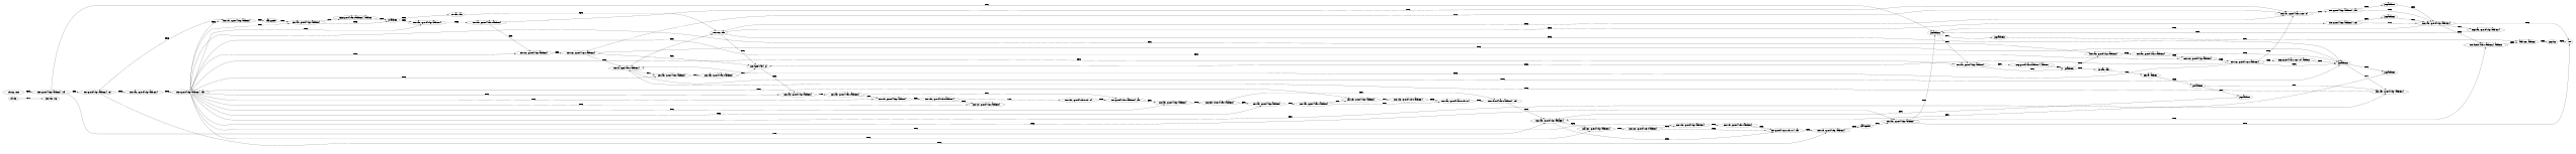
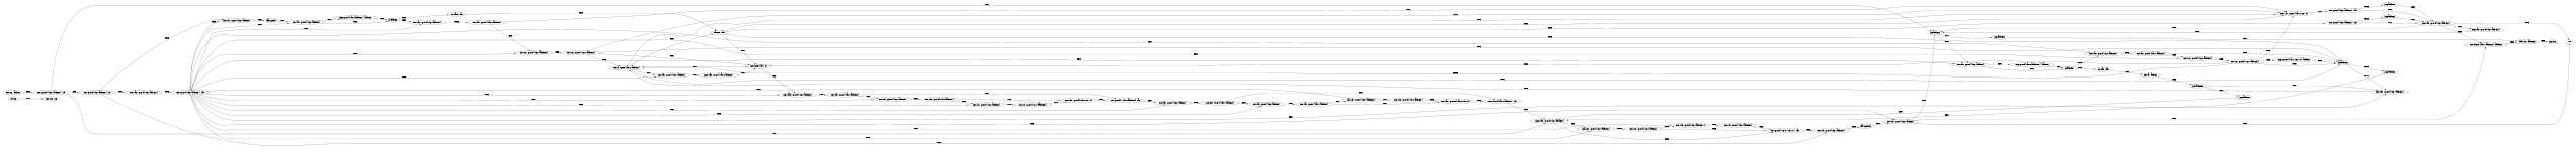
  digraph {
    rankdir=LR
    n1 [label="rdi rbp"]
    n2 [label="mov rbp , rsp"]
-   n3 [label="sub rsp , retn"]
+   n3 [label="sub rsp , address"]
    n4 [label="mov qword [ rbp - address ] , rdi"]
    n5 [label="mov qword [ rbp - address ] , rsi"]
    n6 [label="jne address"]
    n7 [label="mov rax , qword [ rbp - address ]"]
    n8 [label="mov rax , qword [ rbp - address ]"]
    n9 [label="mov rdi , qword [ rbp - address ]"]
    n10 [label="mov rdi , qword [ rbp - address ]"]
    n11 [label="mov rax , qword [ rbp - address ]"]
    n12 [label="jmp address"]
    n13 [label="mov rcx , qword [ rbp - address ]"]
    n14 [label="mov qword [ rcx + rdx * 8 ] , rax"]
    n15 [label="mov qword [ rbp - address ] , rax"]
    n16 [label="call symbol"]
    n17 [label="call symbol"]
    n18 [label="mov rax , qword [ rbp - address ]"]
    n19 [label="mov rax , qword [ rbp - address ]"]
    n20 [label="mov rcx , qword [ rbp - address ]"]
    n21 [label="mov rax , qword [ rbp - address ]"]
    n22 [label="mov rax , qword [ rbp - address ]"]
    n23 [label="mov rcx , qword [ rbp - address ]"]
    n24 [label="mov rax , qword [ rbp - address ]"]
    n25 [label="mov rax , qword [ rbp - address ]"]
    n26 [label="mov rdx , qword [ rbp - address ]"]
    n27 [label="mov rsi , qword [ rbp - address ]"]
    n28 [label="mov rax , qword [ rbp - address ]"]
    n29 [label="mov rax , qword [ rbp - address ]"]
    n30 [label="mov rdx , qword [ rbp - address ]"]
    n31 [label="mov rdx , qword [ rbp - address ]"]
    n32 [label="mov rax , qword [ rbp - address ]"]
    n33 [label="cmp qword [ rax + address ] , address"]
    n34 [label="je address"]
    n35 [label="mov rax , qword [ rax + address ]"]
    n36 [label="mov rcx , qword [ rcx + address ]"]
    n37 [label="cmp qword [ rax + address ] , address"]
    n38 [label="je address"]
    n39 [label="mov rax , qword [ rax + address ]"]
    n40 [label="mov cl , byte [ rax + address ]"]
    n41 [label="mov rcx , qword [ rcx + address ]"]
    n42 [label="mov rax , qword [ rax + address ]"]
    n43 [label="mov rax , qword [ rax + address ]"]
    n44 [label="mov rdx , qword [ rdx + address ]"]
+   n45 [label="mov rsi , qword [ rsi + address ]"]
    n46 [label="mov edi , dword [ rax + address ]"]
    n47 [label="mov rax , qword [ rax + address ]"]
    n48 [label="mov rdx , qword [ rdx + address ]"]
    n49 [label="mov rcx , qword [ rcx + address ]"]
    n50 [label="mov rdx , qword [ rdx + address ]"]
    n51 [label=retn]
    n52 [label="mov dword [ rax + address ] , address"]
    n53 [label="xor eax , eax"]
-   n54 [label="mov ecx , eax"]
+   n54 [label="eax ecx , eax"]
    n55 [label="mov qword [ rbp - address ] , rcx"]
    n56 [label="mov rax , qword [ rax + rcx * 8 ]"]
    n57 [label="jne address"]
    n58 [label="mov byte [ rax ] , cl"]
    n59 [label="jmp address"]
    n60 [label="mov rax , qword [ rbp - address ]"]
    n61 [label="mov qword [ rbp - address ] , rax"]
    n62 [label="jmp address"]
    n63 [label="cmp rax , qword [ rbp - address ]"]
    n64 [label="add retn , address"]
    n65 [label="jmp address"]
    n66 [label="xor eax , eax"]
    n67 [label="pop rbp"]
    n68 [label="test al , address"]
    n69 [label="jne address"]
    n70 [label="jmp address"]
    n71 [label="cmp qword [ rax + rcx * 8 ] , address"]
    n72 [label="mov qword [ rdx + address ] , rax"]
    n73 [label="mov rdx , qword [ rdx + rsi * 8 ]"]
    n74 [label="mov dword [ rax + address ] , edi"]
    n75 [label="mov rax , qword [ rax + rdx * 8 ]"]
    n1 -> n2 [label=CFG]
    n3 -> n4 [label=CFG]
    n4 -> n5 [label=CFG]
    n4 -> n6 [label=DFG]
    n4 -> n7 [label=DFG]
    n5 -> n8 [label=DFG]
    n5 -> n9 [label=DFG]
    n5 -> n10 [label=DFG]
    n6 -> n11 [label=CFG]
    n6 -> n12 [label=CFG]
    n7 -> n13 [label=CFG]
    n7 -> n14 [label=DFG]
    n8 -> n15 [label=DFG]
    n9 -> n16 [label=DFG]
    n10 -> n17 [label=DFG]
    n11 -> n37 [label=CFG]
    n11 -> n38 [label=DFG]
    n12 -> n64 [label=CFG]
    n13 -> n49 [label=DFG]
    n14 -> n10 [label=CFG]
    n15 -> n9 [label=CFG]
    n15 -> n11 [label=DFG]
    n15 -> n13 [label=DFG]
    n15 -> n18 [label=DFG]
    n15 -> n19 [label=DFG]
    n15 -> n20 [label=DFG]
    n15 -> n21 [label=DFG]
    n15 -> n22 [label=DFG]
    n15 -> n23 [label=DFG]
    n15 -> n24 [label=DFG]
    n15 -> n25 [label=DFG]
    n15 -> n26 [label=DFG]
    n15 -> n27 [label=DFG]
    n15 -> n28 [label=DFG]
    n15 -> n29 [label=DFG]
    n15 -> n30 [label=DFG]
    n15 -> n31 [label=DFG]
    n15 -> n32 [label=DFG]
    n16 -> n18 [label=CFG]
    n17 -> n32 [label=CFG]
    n18 -> n33 [label=CFG]
    n18 -> n34 [label=DFG]
    n19 -> n35 [label=DFG]
    n20 -> n36 [label=DFG]
    n21 -> n39 [label=DFG]
    n22 -> n40 [label=DFG]
    n23 -> n41 [label=DFG]
    n24 -> n42 [label=DFG]
    n25 -> n43 [label=DFG]
    n26 -> n44 [label=DFG]
+   n27 -> n45 [label=DFG]
    n28 -> n46 [label=DFG]
    n29 -> n47 [label=DFG]
    n30 -> n48 [label=DFG]
    n31 -> n50 [label=DFG]
    n32 -> n6 [label=DFG]
    n32 -> n51 [label=DFG]
    n32 -> n52 [label=DFG]
    n33 -> n34 [label=CFG]
    n34 -> n19 [label=CFG]
    n34 -> n53 [label=CFG]
    n35 -> n20 [label=CFG]
    n35 -> n56 [label=DFG]
    n36 -> n40 [label=DFG]
    n36 -> n56 [label=DFG]
    n36 -> n57 [label=DFG]
    n36 -> n58 [label=DFG]
    n37 -> n38 [label=CFG]
    n38 -> n21 [label=CFG]
    n38 -> n66 [label=CFG]
    n39 -> n23 [label=CFG]
    n39 -> n57 [label=DFG]
    n40 -> n24 [label=CFG]
    n40 -> n54 [label=DFG]
+   n40 -> n56 [label=DFG]
    n40 -> n57 [label=DFG]
+   n40 -> n58 [label=DFG]
    n41 -> n40 [label=DFG]
    n41 -> n56 [label=DFG]
    n41 -> n57 [label=DFG]
    n41 -> n58 [label=DFG]
    n41 -> n71 [label=CFG]
    n42 -> n58 [label=DFG]
    n43 -> n26 [label=CFG]
    n43 -> n72 [label=DFG]
    n44 -> n27 [label=CFG]
    n44 -> n73 [label=DFG]
+   n45 -> n73 [label=DFG]
    n46 -> n29 [label=CFG]
    n46 -> n74 [label=DFG]
    n47 -> n30 [label=CFG]
    n47 -> n75 [label=DFG]
    n48 -> n75 [label=DFG]
    n49 -> n14 [label=DFG]
    n49 -> n31 [label=CFG]
    n50 -> n14 [label=DFG]
    n52 -> n64 [label=CFG]
    n53 -> n54 [label=CFG]
    n54 -> n55 [label=CFG]
    n54 -> n56 [label=DFG]
    n54 -> n57 [label=DFG]
    n54 -> n58 [label=DFG]
    n55 -> n59 [label=CFG]
    n55 -> n60 [label=DFG]
    n56 -> n61 [label=DFG]
    n57 -> n22 [label=CFG]
    n57 -> n62 [label=CFG]
    n58 -> n25 [label=CFG]
    n59 -> n60 [label=CFG]
    n60 -> n6 [label=DFG]
    n60 -> n51 [label=DFG]
    n60 -> n52 [label=DFG]
    n60 -> n63 [label=CFG]
    n61 -> n60 [label=DFG]
    n61 -> n65 [label=CFG]
    n62 -> n7 [label=CFG]
    n63 -> n6 [label=CFG]
    n64 -> n67 [label=CFG]
    n65 -> n60 [label=CFG]
    n66 -> n68 [label=CFG]
-   n67 -> n51 [label=CFG]
    n68 -> n69 [label=CFG]
    n69 -> n22 [label=CFG]
    n69 -> n70 [label=CFG]
    n70 -> n7 [label=CFG]
    n71 -> n57 [label=CFG]
    n72 -> n28 [label=CFG]
    n73 -> n72 [label=DFG]
    n74 -> n7 [label=CFG]
    n75 -> n74 [label=DFG]
  }
